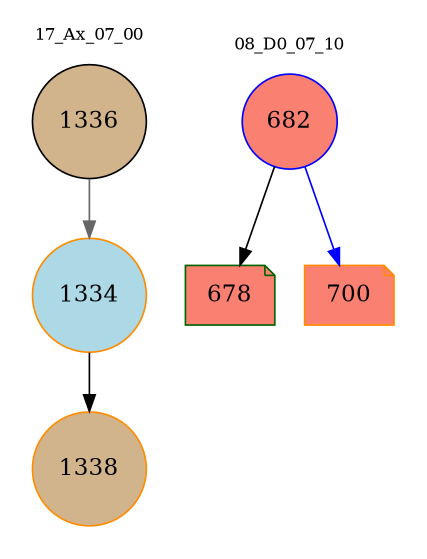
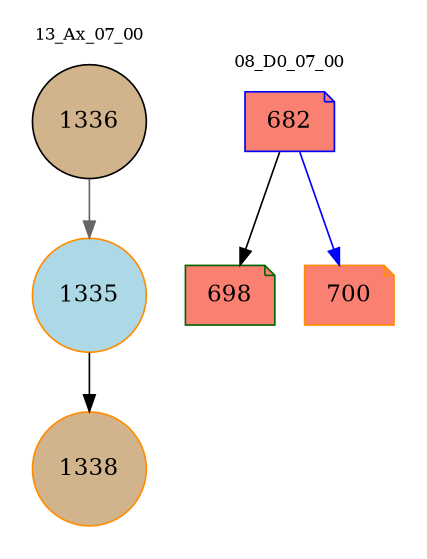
  digraph {
    node [color=darkorange fillcolor=salmon shape=circle style=filled]
    edge [color=black]
    n1 [color=black fillcolor=tan label=1336]
-   n2 [fillcolor=lightblue label=1334]
+   n2 [fillcolor=lightblue label=1335]
    n3 [fillcolor=tan label=1338]
-   n4 [color=darkgreen label=678 shape=note]
-   n5 [color=blue label=682]
+   n4 [color=darkgreen label=698 shape=note]
+   n5 [color=blue label=682 shape=note]
    n6 [label=700 shape=note]
    subgraph cluster_1 {
      color=white
      fontsize=10
-     label="17_Ax_07_00"
+     label="13_Ax_07_00"
      n1
      n2
      n3
    }
    subgraph cluster_2 {
      color=white
      fontsize=10
-     label="08_D0_07_10"
+     label="08_D0_07_00"
      n4
      n5
      n6
    }
    n1 -> n2 [color=gray40]
    n2 -> n3
    n5 -> n4
    n5 -> n6 [color=blue]
  }
